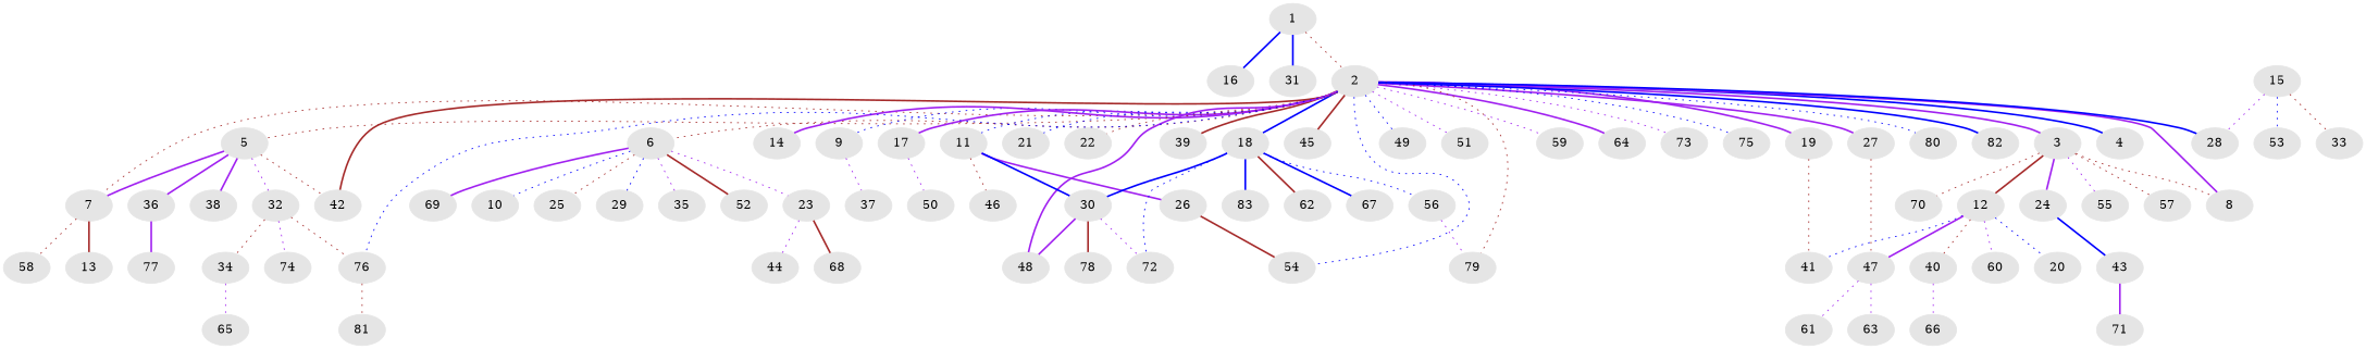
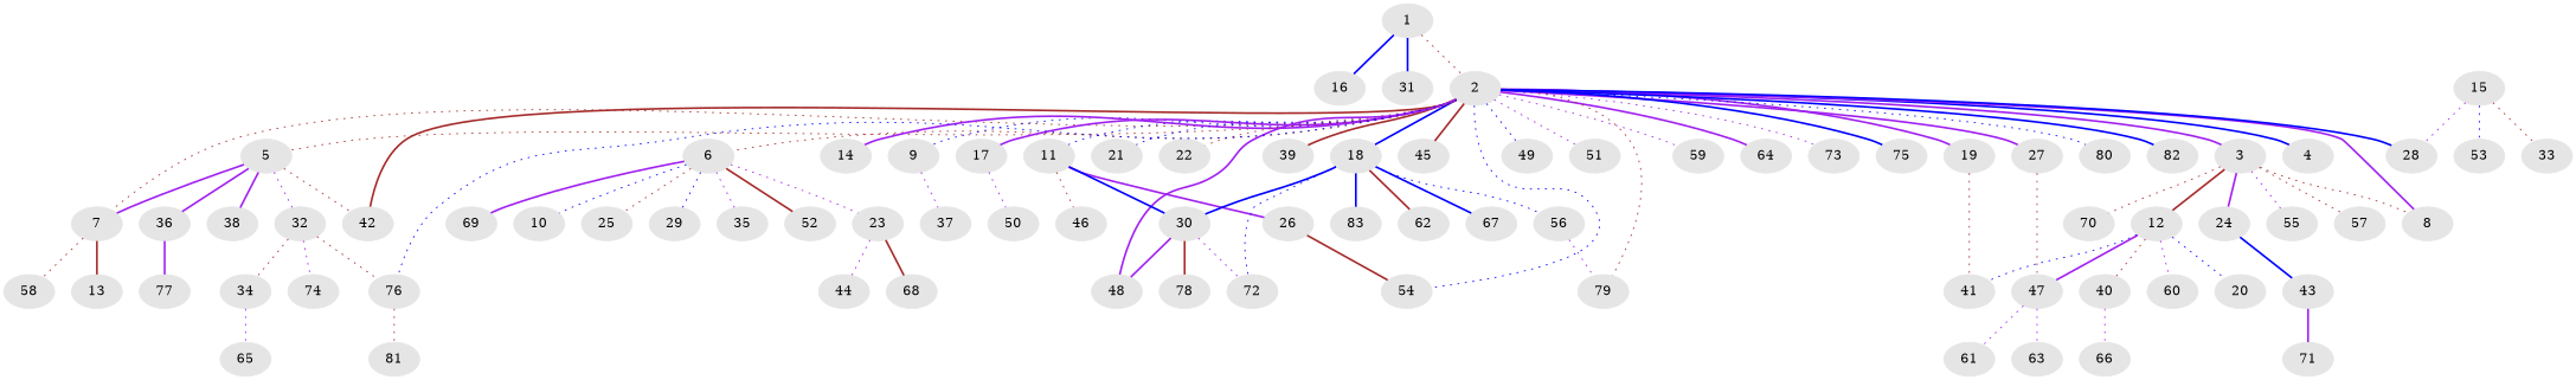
  graph {
    node [color=gray90 style=filled]
    edge [color=purple style=dotted]
    1
    2
    16
    31
    3
    4
    5
    6
    7
    8
    9
    11
    14
    17
    18
    19
    21
    22
    27
    28
    39
    42
    45
    48
    49
    51
    54
    59
    64
    73
    75
    76
    79
    80
    82
    15
    33
    53
    12
    24
    55
    57
    70
    32
    36
    38
    10
    23
    25
    29
    35
    52
    69
    13
    58
    37
    26
    30
    46
    50
    56
    62
    67
    72
    83
    41
    47
    81
    20
    40
    60
    43
    34
    74
    77
    44
    68
    78
    66
    61
    63
    71
    65
    1 -- 2 [color=brown]
    1 -- 16 [color=blue style=bold]
    1 -- 31 [color=blue style=bold]
    2 -- 3 [style=bold]
    2 -- 4 [color=blue style=bold]
    2 -- 5 [color=brown]
    2 -- 6 [color=brown]
    2 -- 7 [color=brown]
    2 -- 8 [style=bold]
    2 -- 9 [color=blue]
    2 -- 11 [color=blue]
    2 -- 14 [style=bold]
    2 -- 17 [style=bold]
    2 -- 18 [color=blue style=bold]
    2 -- 19 [style=bold]
    2 -- 21 [color=blue]
    2 -- 22 [color=brown]
    2 -- 27 [style=bold]
    2 -- 28 [color=blue style=bold]
    2 -- 39 [color=brown style=bold]
    2 -- 42 [color=brown style=bold]
    2 -- 45 [color=brown style=bold]
    2 -- 48 [style=bold]
    2 -- 49 [color=blue]
    2 -- 51
    2 -- 54 [color=blue]
    2 -- 59
    2 -- 64 [style=bold]
    2 -- 73
-   2 -- 75 [color=blue]
+   2 -- 75 [color=blue style=bold]
    2 -- 76 [color=blue]
    2 -- 79 [color=brown]
    2 -- 80 [color=blue]
    2 -- 82 [color=blue style=bold]
    3 -- 8 [color=brown]
    3 -- 12 [color=brown style=bold]
    3 -- 24 [style=bold]
    3 -- 55
    3 -- 57 [color=brown]
    3 -- 70 [color=brown]
    5 -- 7 [style=bold]
    5 -- 42 [color=brown]
    5 -- 32
    5 -- 36 [style=bold]
    5 -- 38 [style=bold]
    6 -- 10 [color=blue]
    6 -- 23
    6 -- 25 [color=brown]
    6 -- 29 [color=blue]
    6 -- 35
    6 -- 52 [color=brown style=bold]
    6 -- 69 [style=bold]
    7 -- 13 [color=brown style=bold]
    7 -- 58 [color=brown]
    9 -- 37
    11 -- 26 [style=bold]
    11 -- 30 [color=blue style=bold]
    11 -- 46 [color=brown]
    17 -- 50
    18 -- 30 [color=blue style=bold]
    18 -- 56 [color=blue]
    18 -- 62 [color=brown style=bold]
    18 -- 67 [color=blue style=bold]
    18 -- 72 [color=blue]
    18 -- 83 [color=blue style=bold]
    19 -- 41 [color=brown]
    27 -- 47 [color=brown]
    76 -- 81 [color=brown]
    15 -- 28
    15 -- 33 [color=brown]
    15 -- 53 [color=blue]
    12 -- 41 [color=blue]
    12 -- 47 [style=bold]
    12 -- 20 [color=blue]
    12 -- 40 [color=brown]
    12 -- 60
    24 -- 43 [color=blue style=bold]
    32 -- 76 [color=brown]
    32 -- 34 [color=brown]
    32 -- 74
    36 -- 77 [style=bold]
    23 -- 44
    23 -- 68 [color=brown style=bold]
    26 -- 54 [color=brown style=bold]
    30 -- 48 [style=bold]
    30 -- 72
    30 -- 78 [color=brown style=bold]
    56 -- 79
    47 -- 61
    47 -- 63
    40 -- 66
    43 -- 71 [style=bold]
    34 -- 65
  }
